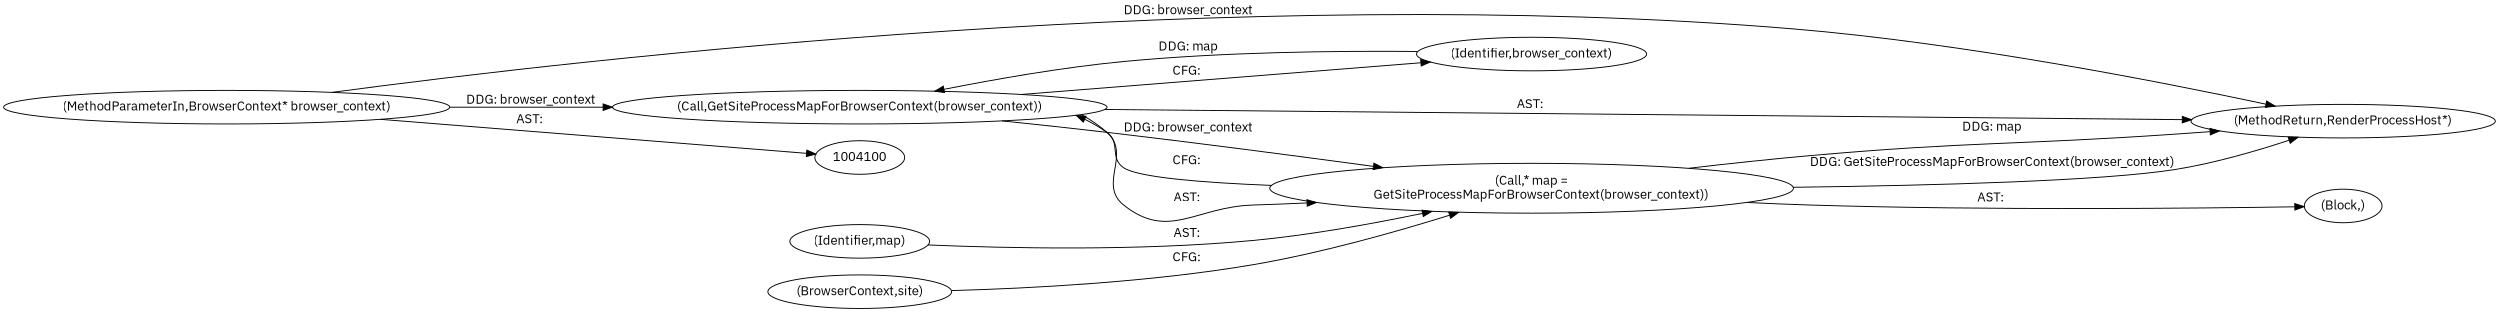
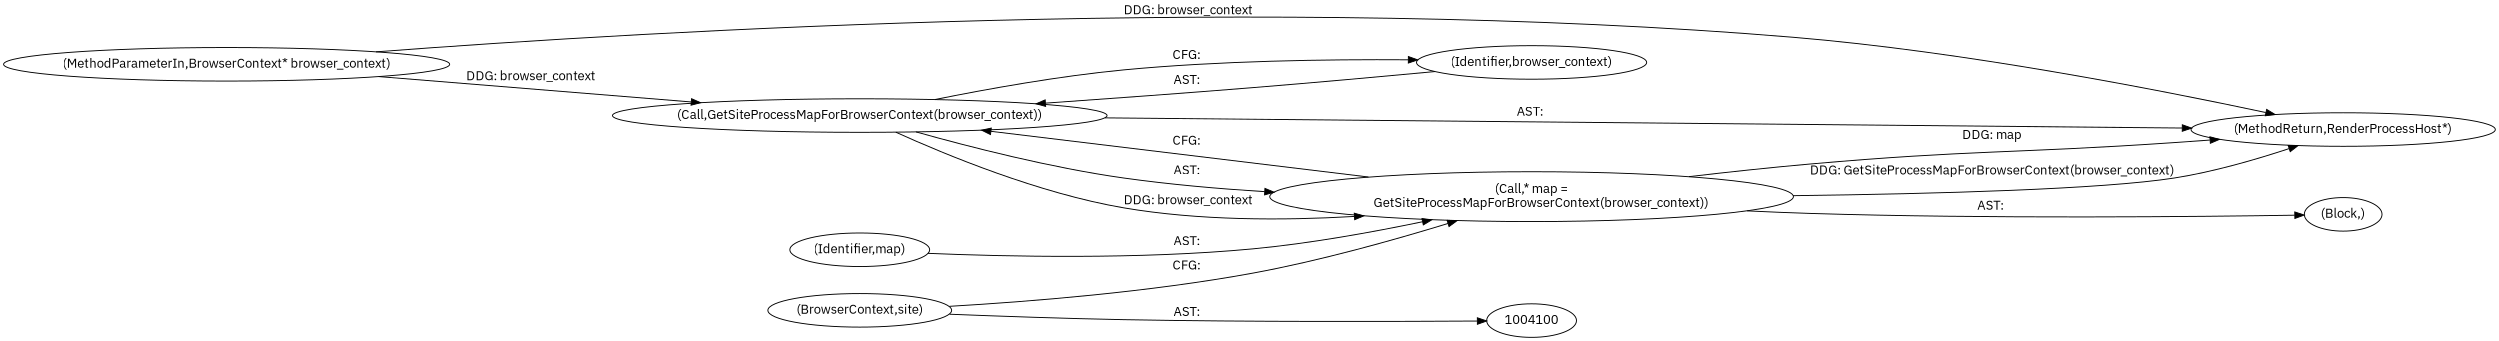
  digraph {
    fontname="IBM Plex Sans"
    rankdir=LR
    node [fontname="IBM Plex Sans"]
    edge [fontname="IBM Plex Sans"]
    n1 [label="(MethodParameterIn,BrowserContext* browser_context)"]
    n2 [label="(Call,GetSiteProcessMapForBrowserContext(browser_context))"]
    n3 [label="(MethodReturn,RenderProcessHost*)"]
    n4 [label=1004100]
    n5 [label="(Call,* map =\n       GetSiteProcessMapForBrowserContext(browser_context))"]
    n6 [label="(Identifier,browser_context)"]
    n7 [label="(Block,)"]
    n8 [label="(BrowserContext,site)"]
    n9 [label="(Identifier,map)"]
    n1 -> n2 [label="DDG: browser_context"]
    n1 -> n3 [label="DDG: browser_context"]
-   n1 -> n4 [label="AST: "]
+   n8 -> n4 [label="AST: "]
    n2 -> n3 [label="AST: "]
    n2 -> n5 [label="AST: "]
    n2 -> n5 [label="DDG: browser_context"]
    n2 -> n6 [label="CFG: "]
    n5 -> n2 [label="CFG: "]
    n5 -> n3 [label="DDG: GetSiteProcessMapForBrowserContext(browser_context)"]
    n5 -> n3 [label="DDG: map"]
    n5 -> n7 [label="AST: "]
-   n6 -> n2 [label="DDG: map"]
+   n6 -> n2 [label="AST: "]
    n8 -> n5 [label="CFG: "]
    n9 -> n5 [label="AST: "]
  }
